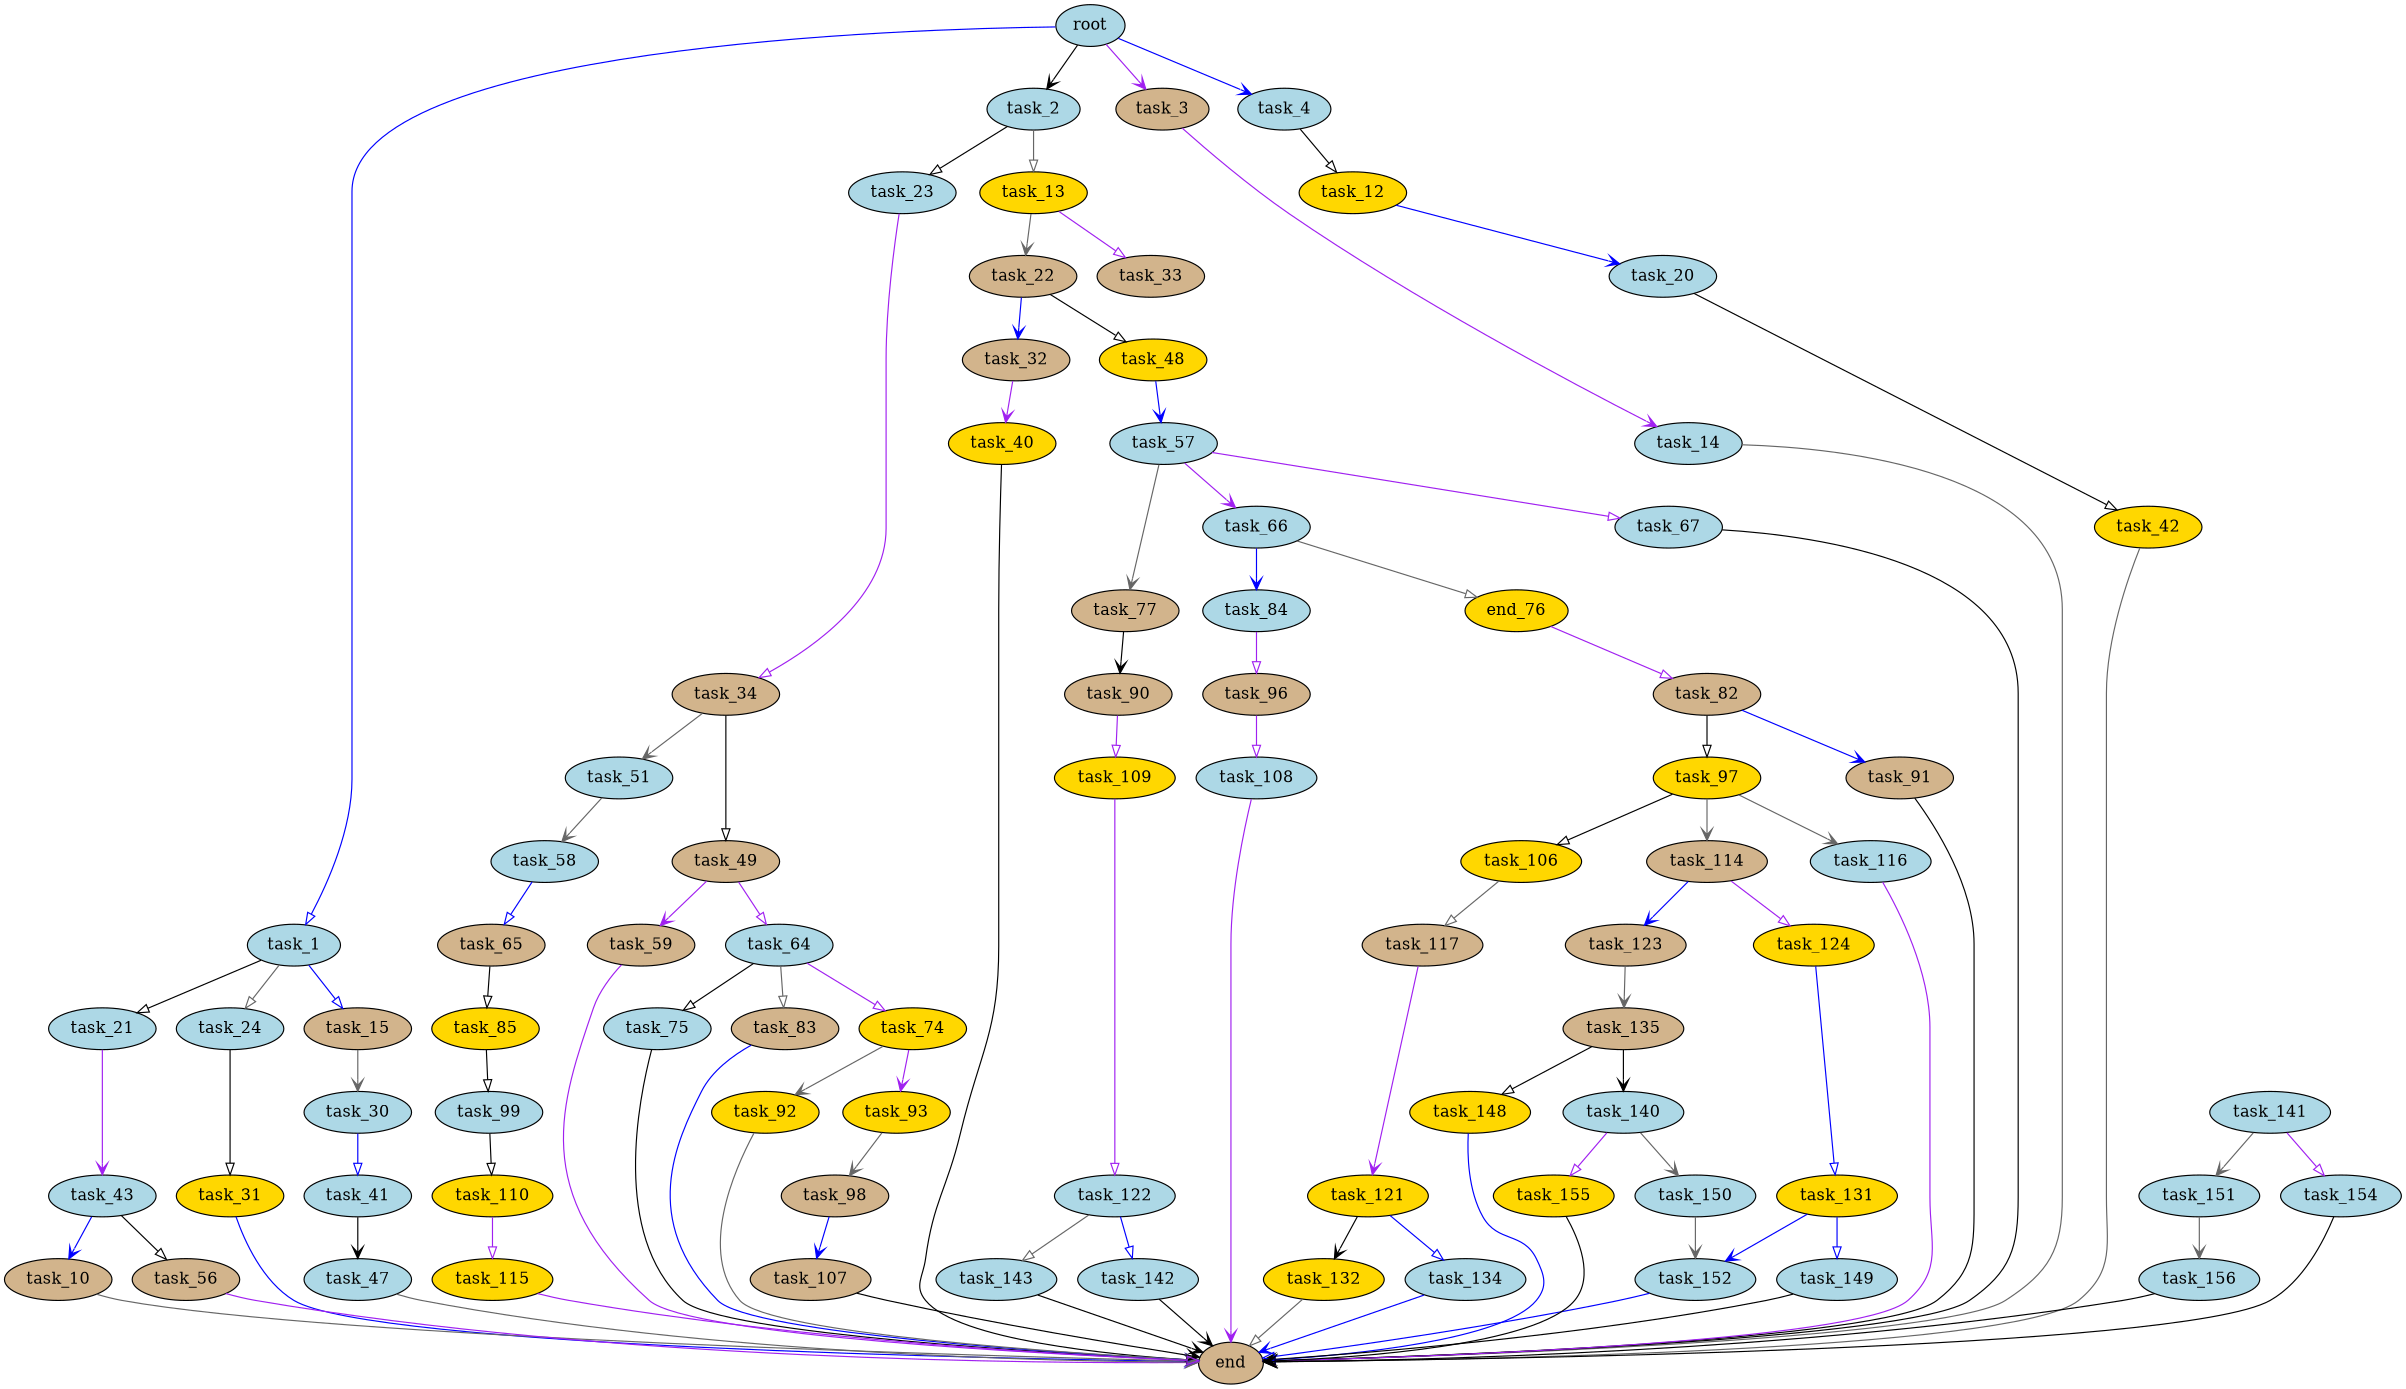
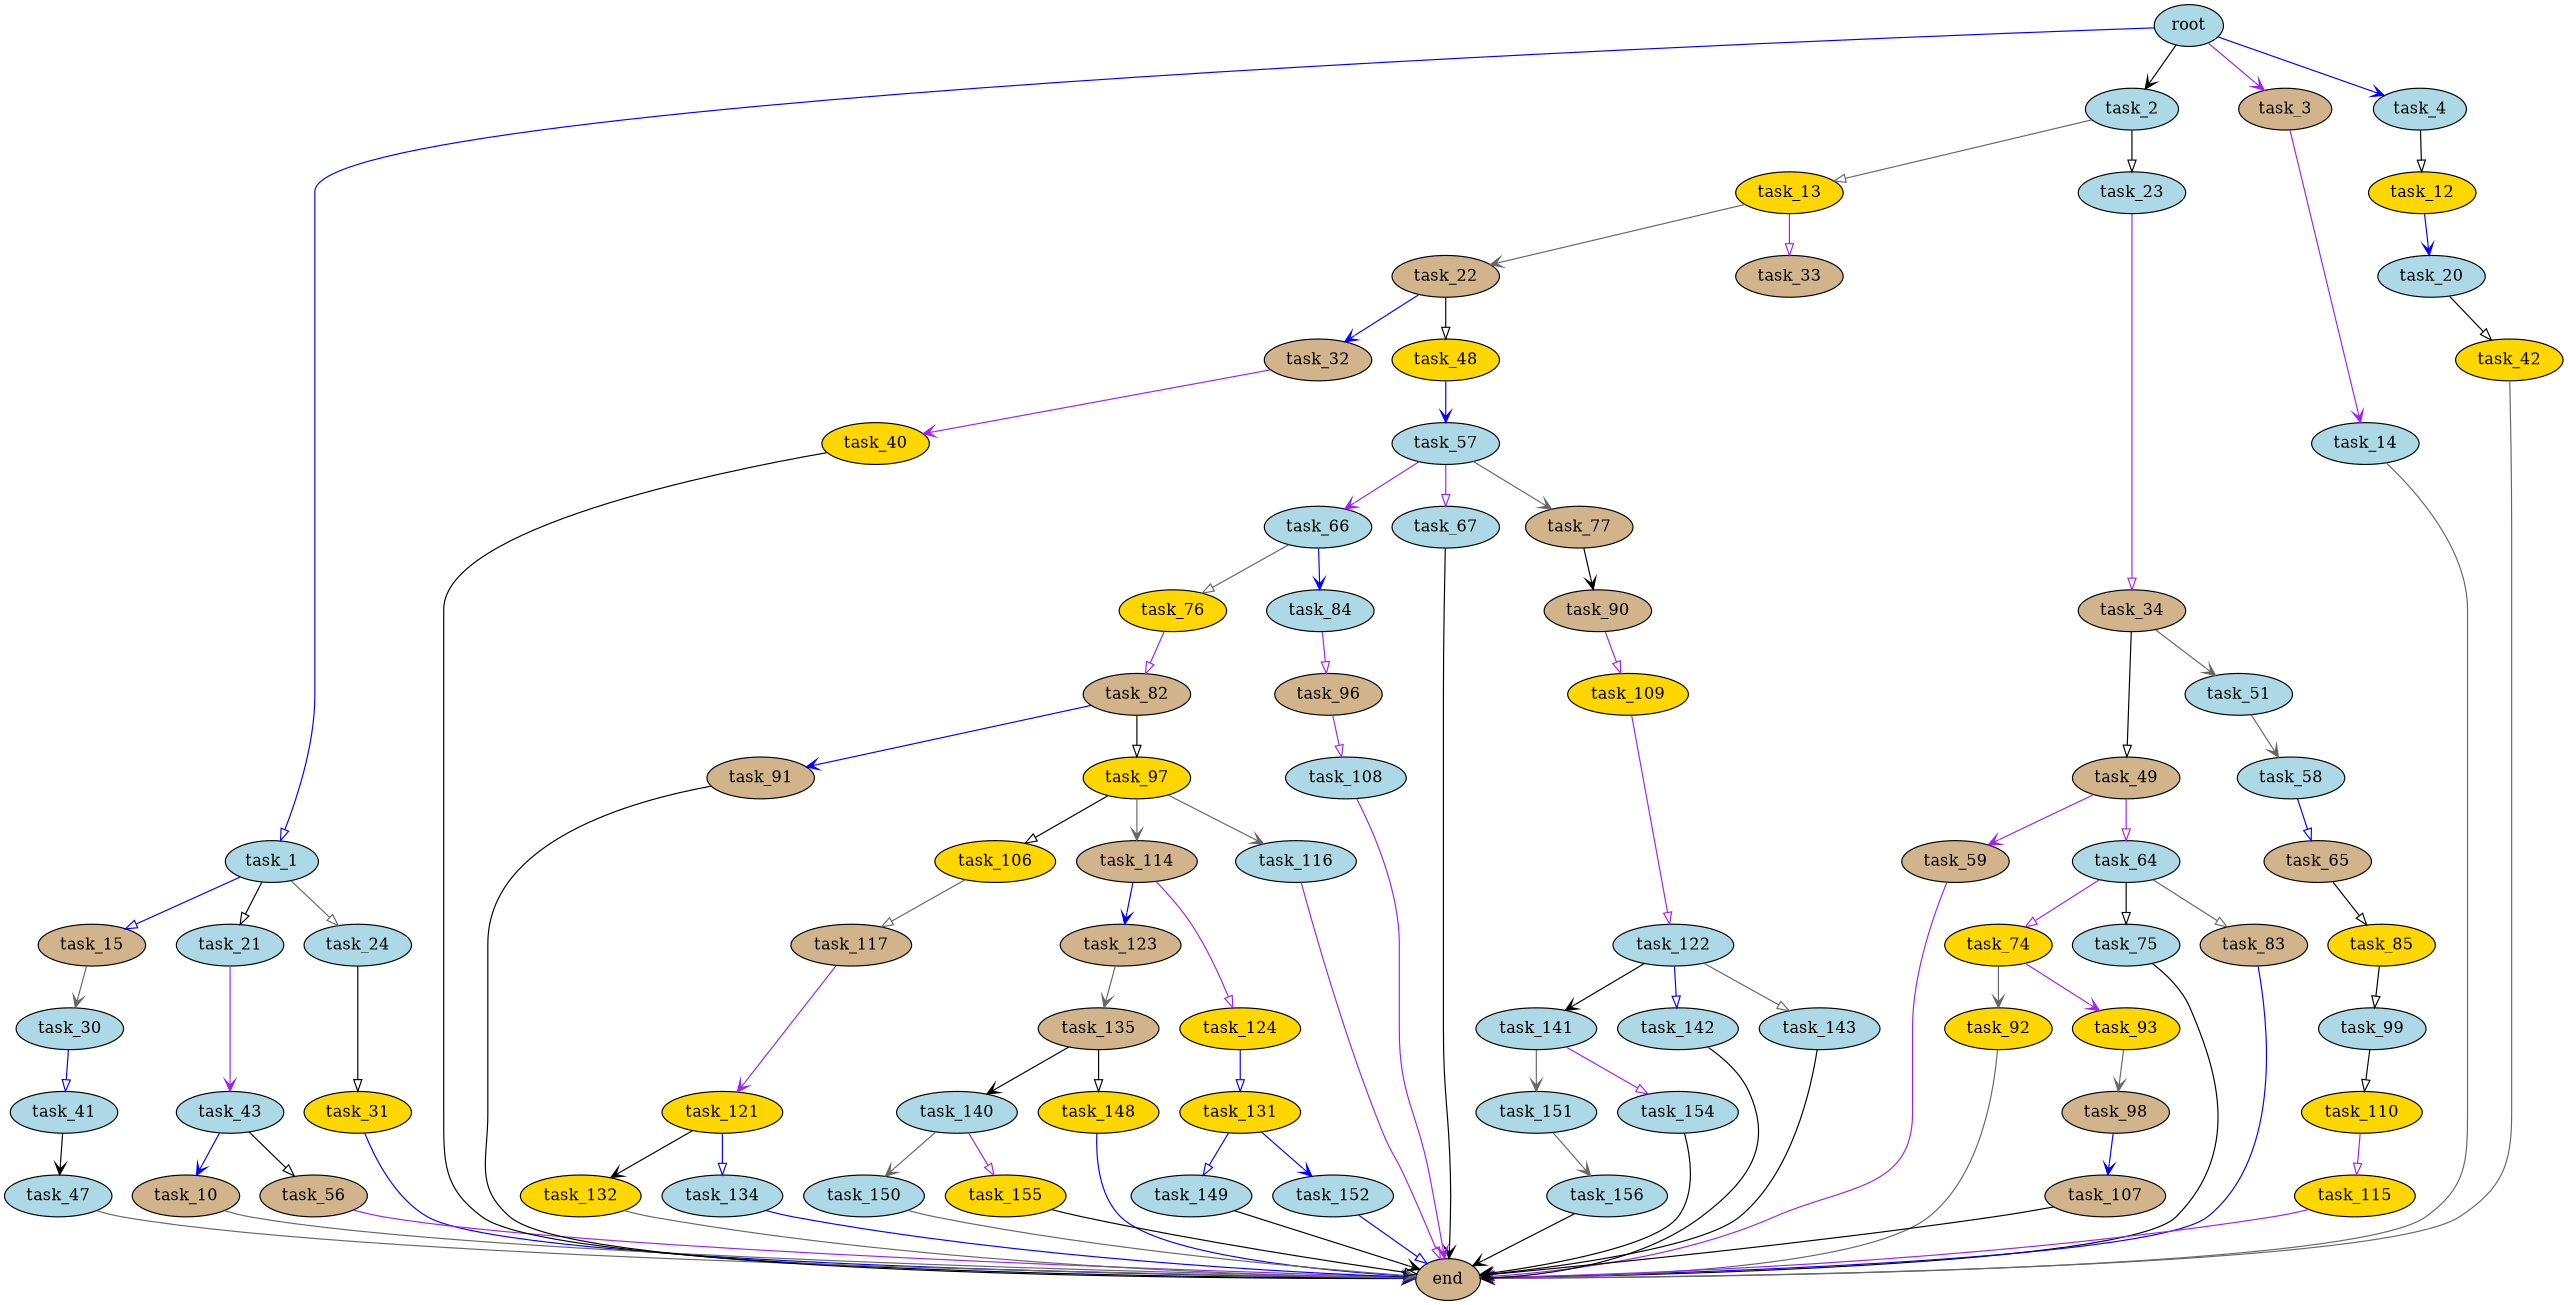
  digraph {
    node [fillcolor=lightblue style=filled]
    edge [arrowhead=onormal color=black]
    root
    task_1
    task_2
    task_3 [fillcolor=tan]
    task_4
    task_15 [fillcolor=tan]
    task_21
    task_24
    task_13 [fillcolor=gold]
    task_23
    task_14
    task_12 [fillcolor=gold]
    task_30
    task_43
    task_31 [fillcolor=gold]
    task_22 [fillcolor=tan]
    task_33 [fillcolor=tan]
    task_34 [fillcolor=tan]
    end [fillcolor=tan]
    task_20
    task_41
    n22 [fillcolor=tan label=task_10]
    task_56 [fillcolor=tan]
    task_32 [fillcolor=tan]
    task_48 [fillcolor=gold]
    task_49 [fillcolor=tan]
    task_51
    task_42 [fillcolor=gold]
    task_40 [fillcolor=gold]
    task_57
    task_47
    task_59 [fillcolor=tan]
    task_64
    task_58
    task_66
    task_67
    task_77 [fillcolor=tan]
    task_74 [fillcolor=gold]
    task_75
    task_83 [fillcolor=tan]
    task_65 [fillcolor=tan]
-   task_76 [fillcolor=gold label=end_76]
+   task_76 [fillcolor=gold]
    task_84
    task_90 [fillcolor=tan]
    task_92 [fillcolor=gold]
    task_93 [fillcolor=gold]
    task_85 [fillcolor=gold]
    task_82 [fillcolor=tan]
    task_96 [fillcolor=tan]
    task_109 [fillcolor=gold]
    task_99
    task_98 [fillcolor=tan]
    task_110 [fillcolor=gold]
    task_91 [fillcolor=tan]
    task_97 [fillcolor=gold]
    task_108
    task_107 [fillcolor=tan]
    task_106 [fillcolor=gold]
    task_114 [fillcolor=tan]
    task_116
    task_122
    task_117 [fillcolor=tan]
    task_123 [fillcolor=tan]
    task_124 [fillcolor=gold]
    task_115 [fillcolor=gold]
    task_141
    task_142
    task_143
    task_121 [fillcolor=gold]
    task_135 [fillcolor=tan]
    n71 [fillcolor=gold label=task_131]
    task_132 [fillcolor=gold]
    task_134
    task_151
    task_154
    task_140
    task_148 [fillcolor=gold]
    task_149
    task_152
    task_156
    task_150
    task_155 [fillcolor=gold]
    root -> task_1 [color=blue]
    root -> task_2 [arrowhead=vee]
    root -> task_3 [arrowhead=vee color=purple]
    root -> task_4 [arrowhead=vee color=blue]
    task_1 -> task_15 [color=blue]
    task_1 -> task_21
    task_1 -> task_24 [color=gray40]
    task_2 -> task_13 [color=gray40]
    task_2 -> task_23
    task_3 -> task_14 [arrowhead=vee color=purple]
    task_4 -> task_12
    task_15 -> task_30 [arrowhead=vee color=gray40]
    task_21 -> task_43 [arrowhead=vee color=purple]
    task_24 -> task_31
    task_13 -> task_22 [arrowhead=vee color=gray40]
    task_13 -> task_33 [color=purple]
    task_23 -> task_34 [color=purple]
    task_14 -> end [arrowhead=vee color=gray40]
    task_12 -> task_20 [arrowhead=vee color=blue]
    task_30 -> task_41 [color=blue]
    task_43 -> n22 [arrowhead=vee color=blue]
    task_43 -> task_56
    task_31 -> end [arrowhead=vee color=blue]
    task_22 -> task_32 [arrowhead=vee color=blue]
    task_22 -> task_48
    task_34 -> task_49
    task_34 -> task_51 [arrowhead=vee color=gray40]
    task_20 -> task_42
    task_41 -> task_47 [arrowhead=vee]
    n22 -> end [color=gray40]
    task_56 -> end [color=purple]
    task_32 -> task_40 [arrowhead=vee color=purple]
    task_48 -> task_57 [arrowhead=vee color=blue]
    task_49 -> task_59 [arrowhead=vee color=purple]
    task_49 -> task_64 [color=purple]
    task_51 -> task_58 [arrowhead=vee color=gray40]
    task_42 -> end [color=gray40]
    task_40 -> end
    task_57 -> task_66 [arrowhead=vee color=purple]
    task_57 -> task_67 [color=purple]
    task_57 -> task_77 [arrowhead=vee color=gray40]
    task_47 -> end [arrowhead=vee color=gray40]
    task_59 -> end [arrowhead=vee color=purple]
    task_64 -> task_74 [color=purple]
    task_64 -> task_75
    task_64 -> task_83 [color=gray40]
    task_58 -> task_65 [color=blue]
    task_66 -> task_76 [color=gray40]
    task_66 -> task_84 [arrowhead=vee color=blue]
    task_67 -> end [arrowhead=vee]
    task_77 -> task_90 [arrowhead=vee]
    task_74 -> task_92 [arrowhead=vee color=gray40]
    task_74 -> task_93 [arrowhead=vee color=purple]
    task_75 -> end
    task_83 -> end [arrowhead=vee color=blue]
    task_65 -> task_85
    task_76 -> task_82 [color=purple]
    task_84 -> task_96 [color=purple]
    task_90 -> task_109 [color=purple]
    task_92 -> end [arrowhead=vee color=gray40]
    task_93 -> task_98 [arrowhead=vee color=gray40]
    task_85 -> task_99
    task_82 -> task_91 [arrowhead=vee color=blue]
    task_82 -> task_97
    task_96 -> task_108 [color=purple]
    task_109 -> task_122 [color=purple]
    task_99 -> task_110
    task_98 -> task_107 [arrowhead=vee color=blue]
    task_110 -> task_115 [color=purple]
    task_91 -> end [arrowhead=vee]
    task_97 -> task_106
    task_97 -> task_114 [arrowhead=vee color=gray40]
    task_97 -> task_116 [arrowhead=vee color=gray40]
    task_108 -> end [arrowhead=vee color=purple]
    task_107 -> end [arrowhead=vee]
    task_106 -> task_117 [color=gray40]
    task_114 -> task_123 [arrowhead=vee color=blue]
    task_114 -> task_124 [color=purple]
    task_116 -> end [color=purple]
+   task_122 -> task_141 [arrowhead=vee]
    task_122 -> task_142 [color=blue]
    task_122 -> task_143 [color=gray40]
    task_117 -> task_121 [arrowhead=vee color=purple]
    task_123 -> task_135 [arrowhead=vee color=gray40]
    task_124 -> n71 [color=blue]
    task_115 -> end [color=purple]
    task_141 -> task_151 [arrowhead=vee color=gray40]
    task_141 -> task_154 [color=purple]
    task_142 -> end [arrowhead=vee]
    task_143 -> end [arrowhead=vee]
    task_121 -> task_132 [arrowhead=vee]
    task_121 -> task_134 [color=blue]
    task_135 -> task_140 [arrowhead=vee]
    task_135 -> task_148
    n71 -> task_149 [color=blue]
    n71 -> task_152 [arrowhead=vee color=blue]
    task_132 -> end [color=gray40]
    task_134 -> end [arrowhead=vee color=blue]
    task_151 -> task_156 [arrowhead=vee color=gray40]
    task_154 -> end [arrowhead=vee]
    task_140 -> task_150 [arrowhead=vee color=gray40]
    task_140 -> task_155 [color=purple]
    task_148 -> end [color=blue]
    task_149 -> end [arrowhead=vee]
    task_152 -> end [color=blue]
    task_156 -> end [arrowhead=vee]
-   task_150 -> task_152 [arrowhead=vee color=gray40]
+   task_150 -> end [arrowhead=vee color=gray40]
    task_155 -> end
  }
